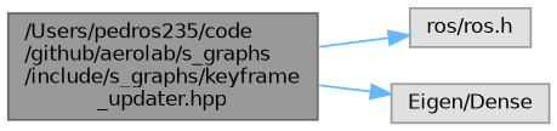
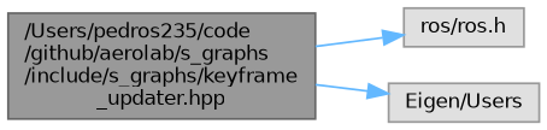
  digraph {
    rankdir=LR
    node [color=grey60 fillcolor="#E0E0E0" fontname=Helvetica fontsize=10 shape=box style=filled]
    edge [color=steelblue1 fontname=Helvetica fontsize=10 labelfontname=Helvetica labelfontsize=10 style=solid]
    n1 [color=gray40 fillcolor=grey60 fontcolor=black height=0.2 label="/Users/pedros235/code\l/github/aerolab/s_graphs\l/include/s_graphs/keyframe\l_updater.hpp" width=0.4]
    n2 [height=0.2 label="ros/ros.h" width=0.4]
-   n3 [height=0.2 label="Eigen/Dense" width=0.4]
+   n3 [height=0.2 label="Eigen/Users" width=0.4]
    n1 -> n2
    n1 -> n3
  }
